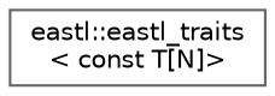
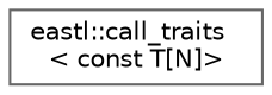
  digraph {
    rankdir=LR
-   n1 [color=grey40 fillcolor=white fontname=Helvetica fontsize=10 height=0.2 label="eastl::eastl_traits\l\< const T[N]\>" shape=box style=filled width=0.4]
+   n1 [color=grey40 fillcolor=white fontname=Helvetica fontsize=10 height=0.2 label="eastl::call_traits\l\< const T[N]\>" shape=box style=filled width=0.4]
  }
